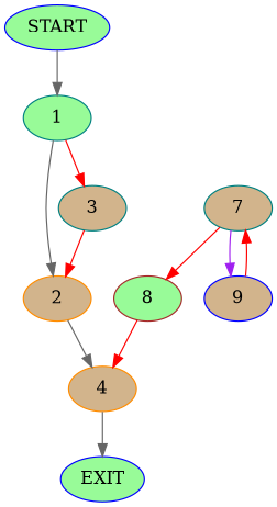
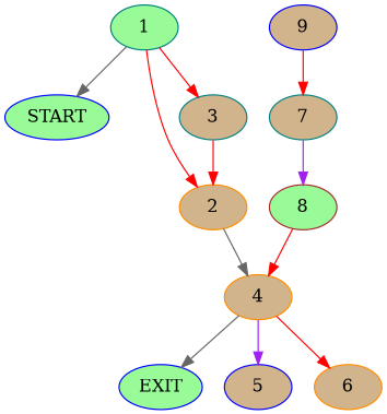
  digraph {
    node [color=blue fillcolor=tan style=filled]
    edge [color=red]
    n1 [fillcolor=palegreen label=START]
    1 [color=teal fillcolor=palegreen]
    2 [color=darkorange]
    3 [color=teal]
    n5 [fillcolor=palegreen label=EXIT]
    4 [color=darkorange]
+   5
+   6 [color=darkorange]
    7 [color=teal]
    8 [color=brown fillcolor=palegreen]
    9
-   n1 -> 1 [color=gray40]
-   1 -> 2 [color=gray40]
+   1 -> n1 [color=gray40]
+   1 -> 2
    1 -> 3
    2 -> 4 [color=gray40]
    3 -> 2
    4 -> n5 [color=gray40]
-   7 -> 8
-   7 -> 9 [color=purple]
+   4 -> 5 [color=purple]
+   4 -> 6
+   7 -> 8 [color=purple]
    8 -> 4
    9 -> 7
  }
